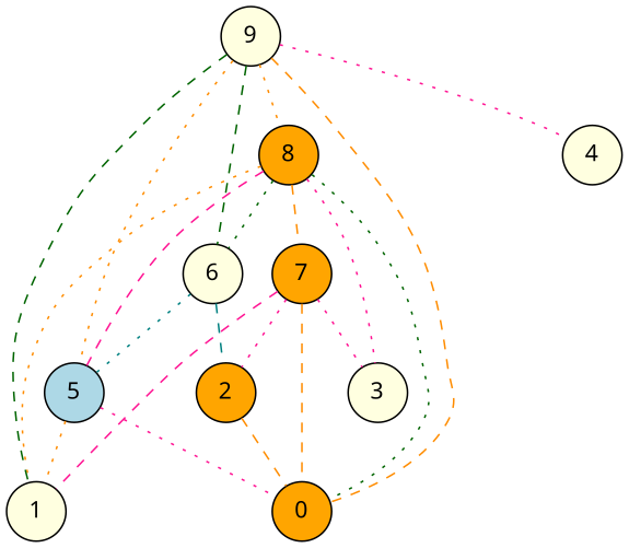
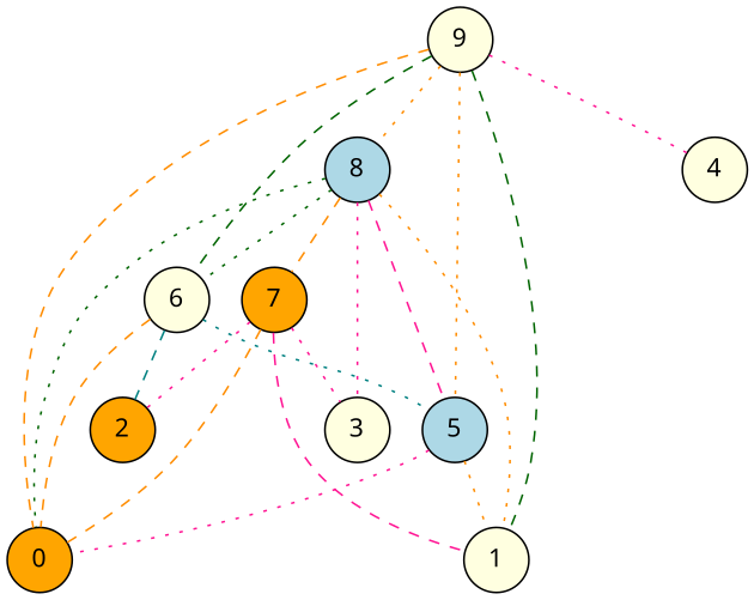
  graph {
    fontname="Noto Sans"
    node [fillcolor=lightyellow fontname="Noto Sans" shape=circle style=filled]
    edge [color=darkorange fontname="Noto Sans" style=dotted]
    5 [fillcolor=lightblue]
    0 [fillcolor=orange]
    1
    6
    2 [fillcolor=orange]
    7 [fillcolor=orange]
    3
-   8 [fillcolor=orange]
+   8 [fillcolor=lightblue]
    9
    4
    5 -- 0 [color=deeppink]
    5 -- 1
    6 -- 5 [color=teal]
-   2 -- 0 [style=dashed]
+   6 -- 0 [style=dashed]
    6 -- 2 [color=teal style=dashed]
    7 -- 0 [style=dashed]
    7 -- 1 [color=deeppink style=dashed]
    7 -- 2 [color=deeppink]
    7 -- 3 [color=deeppink]
    8 -- 5 [color=deeppink style=dashed]
    8 -- 0 [color=darkgreen]
    8 -- 1
    8 -- 6 [color=darkgreen]
    8 -- 7 [style=dashed]
    8 -- 3 [color=deeppink]
    9 -- 5
    9 -- 0 [style=dashed]
    9 -- 1 [color=darkgreen style=dashed]
    9 -- 6 [color=darkgreen style=dashed]
    9 -- 8
    9 -- 4 [color=deeppink]
  }
